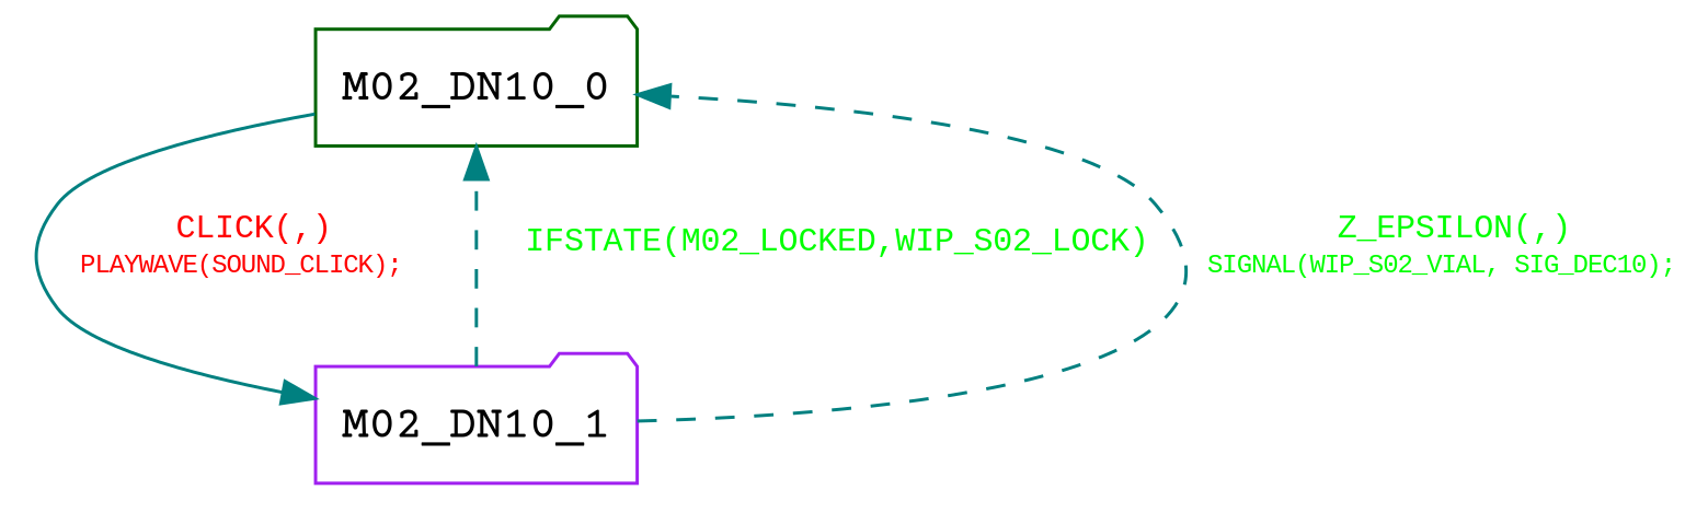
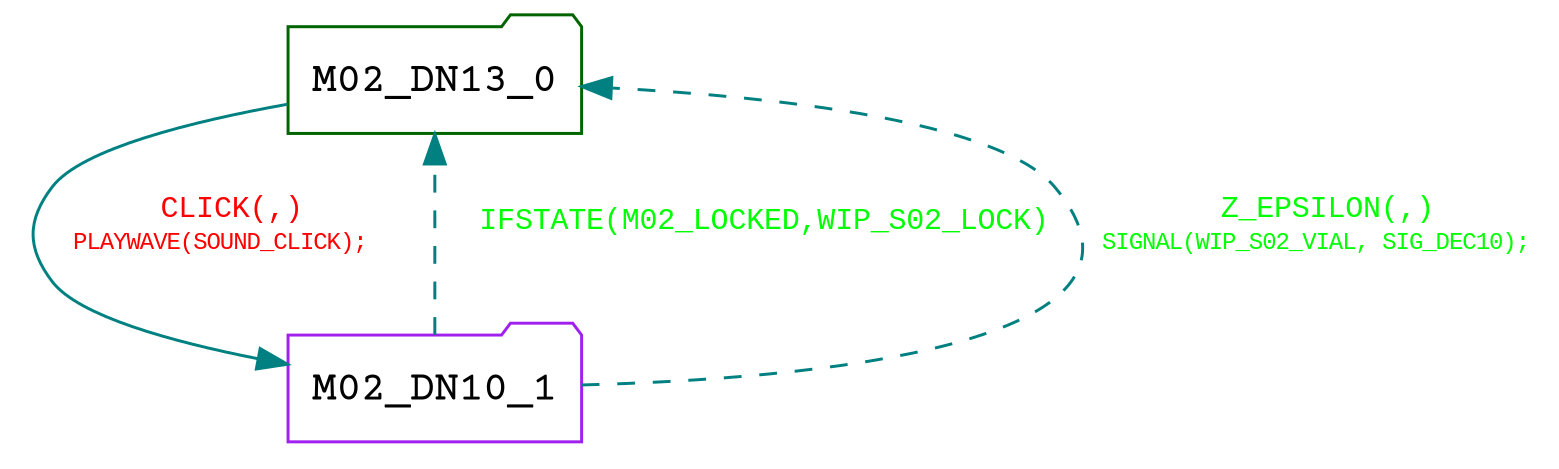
  digraph {
    fontname="Courier Prime"
    node [shape=folder fontname="Courier Prime"]
    edge [color=teal fontcolor=green style=dashed fontname="Courier Prime"]
-   M02_DN10_0 [color=darkgreen]
+   M02_DN10_0 [color=darkgreen label=M02_DN13_0]
    M02_DN10_1 [color=purple]
    M02_DN10_0 -> M02_DN10_1 [fontcolor=red label=< <font face="Courier New" point-size="10"> CLICK(,)<br/> <font point-size="8">PLAYWAVE(SOUND_CLICK);<br align="left"/> </font></font>> style=solid]
    M02_DN10_1 -> M02_DN10_0 [label=< <font face="Courier New" point-size="10"> IFSTATE(M02_LOCKED,WIP_S02_LOCK)<br/> </font>>]
    M02_DN10_1 -> M02_DN10_0 [label=< <font face="Courier New" point-size="10"> Z_EPSILON(,)<br/> <font point-size="8">SIGNAL(WIP_S02_VIAL, SIG_DEC10);<br align="left"/> </font></font>>]
  }
